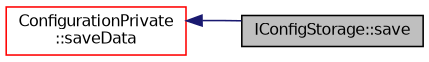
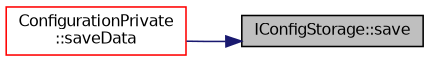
  digraph {
    rankdir=RL
    node [fontname=Helvetica fontsize=10 shape=record style=filled]
    n1 [color=black fillcolor=grey75 fontcolor=black height=0.2 label="IConfigStorage::save" width=0.4]
    n2 [color=red fillcolor=white height=0.2 label="ConfigurationPrivate\l::saveData" width=0.4]
-   n2 -> n1 [color=midnightblue dir=back fontname=Helvetica fontsize=10 labelfontname=Helvetica labelfontsize=10 style=solid]
+   n1 -> n2 [color=midnightblue dir=back fontname=Helvetica fontsize=10 labelfontname=Helvetica labelfontsize=10 style=solid]
  }
